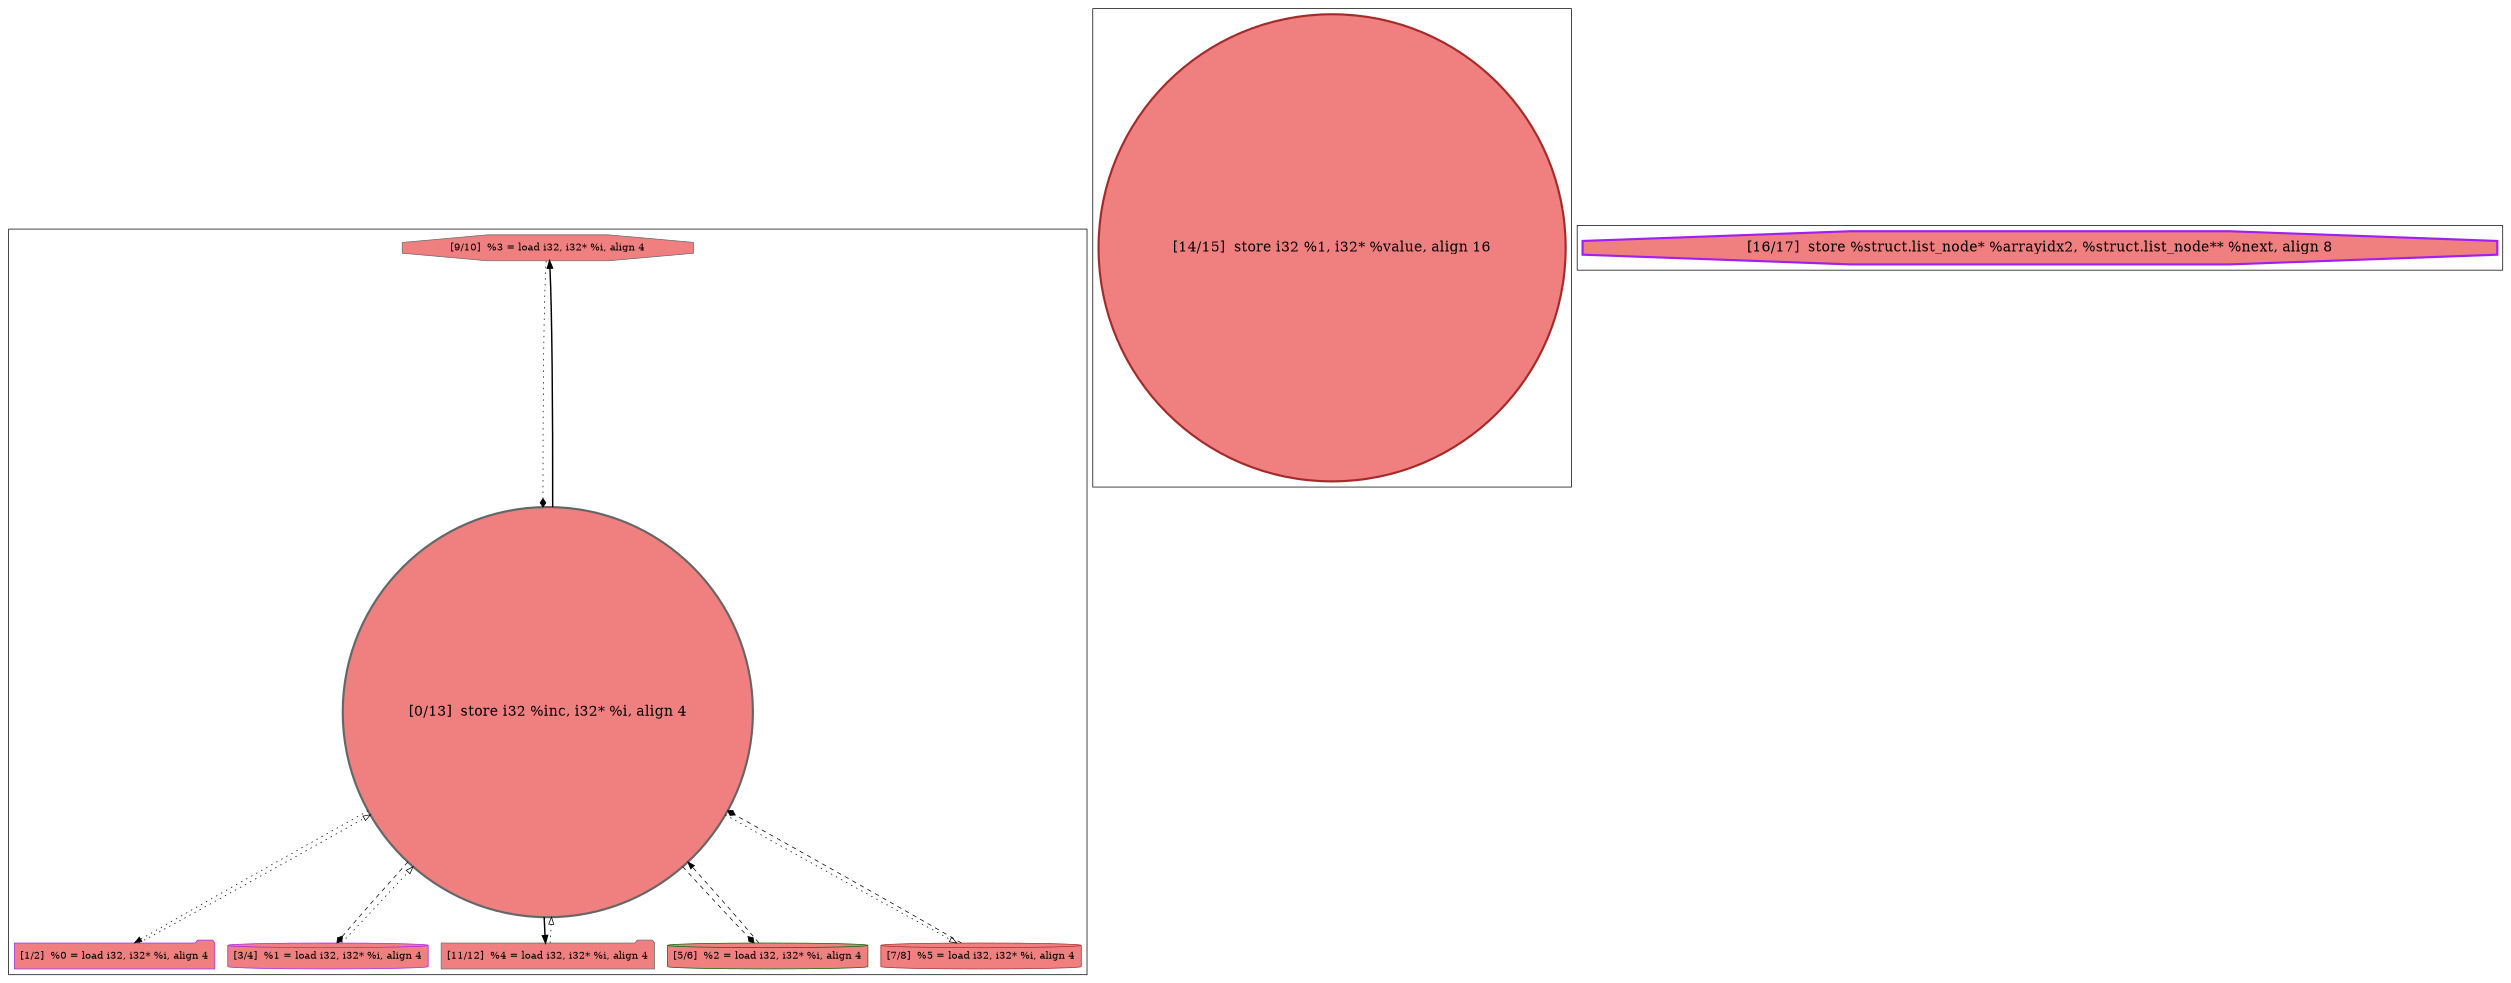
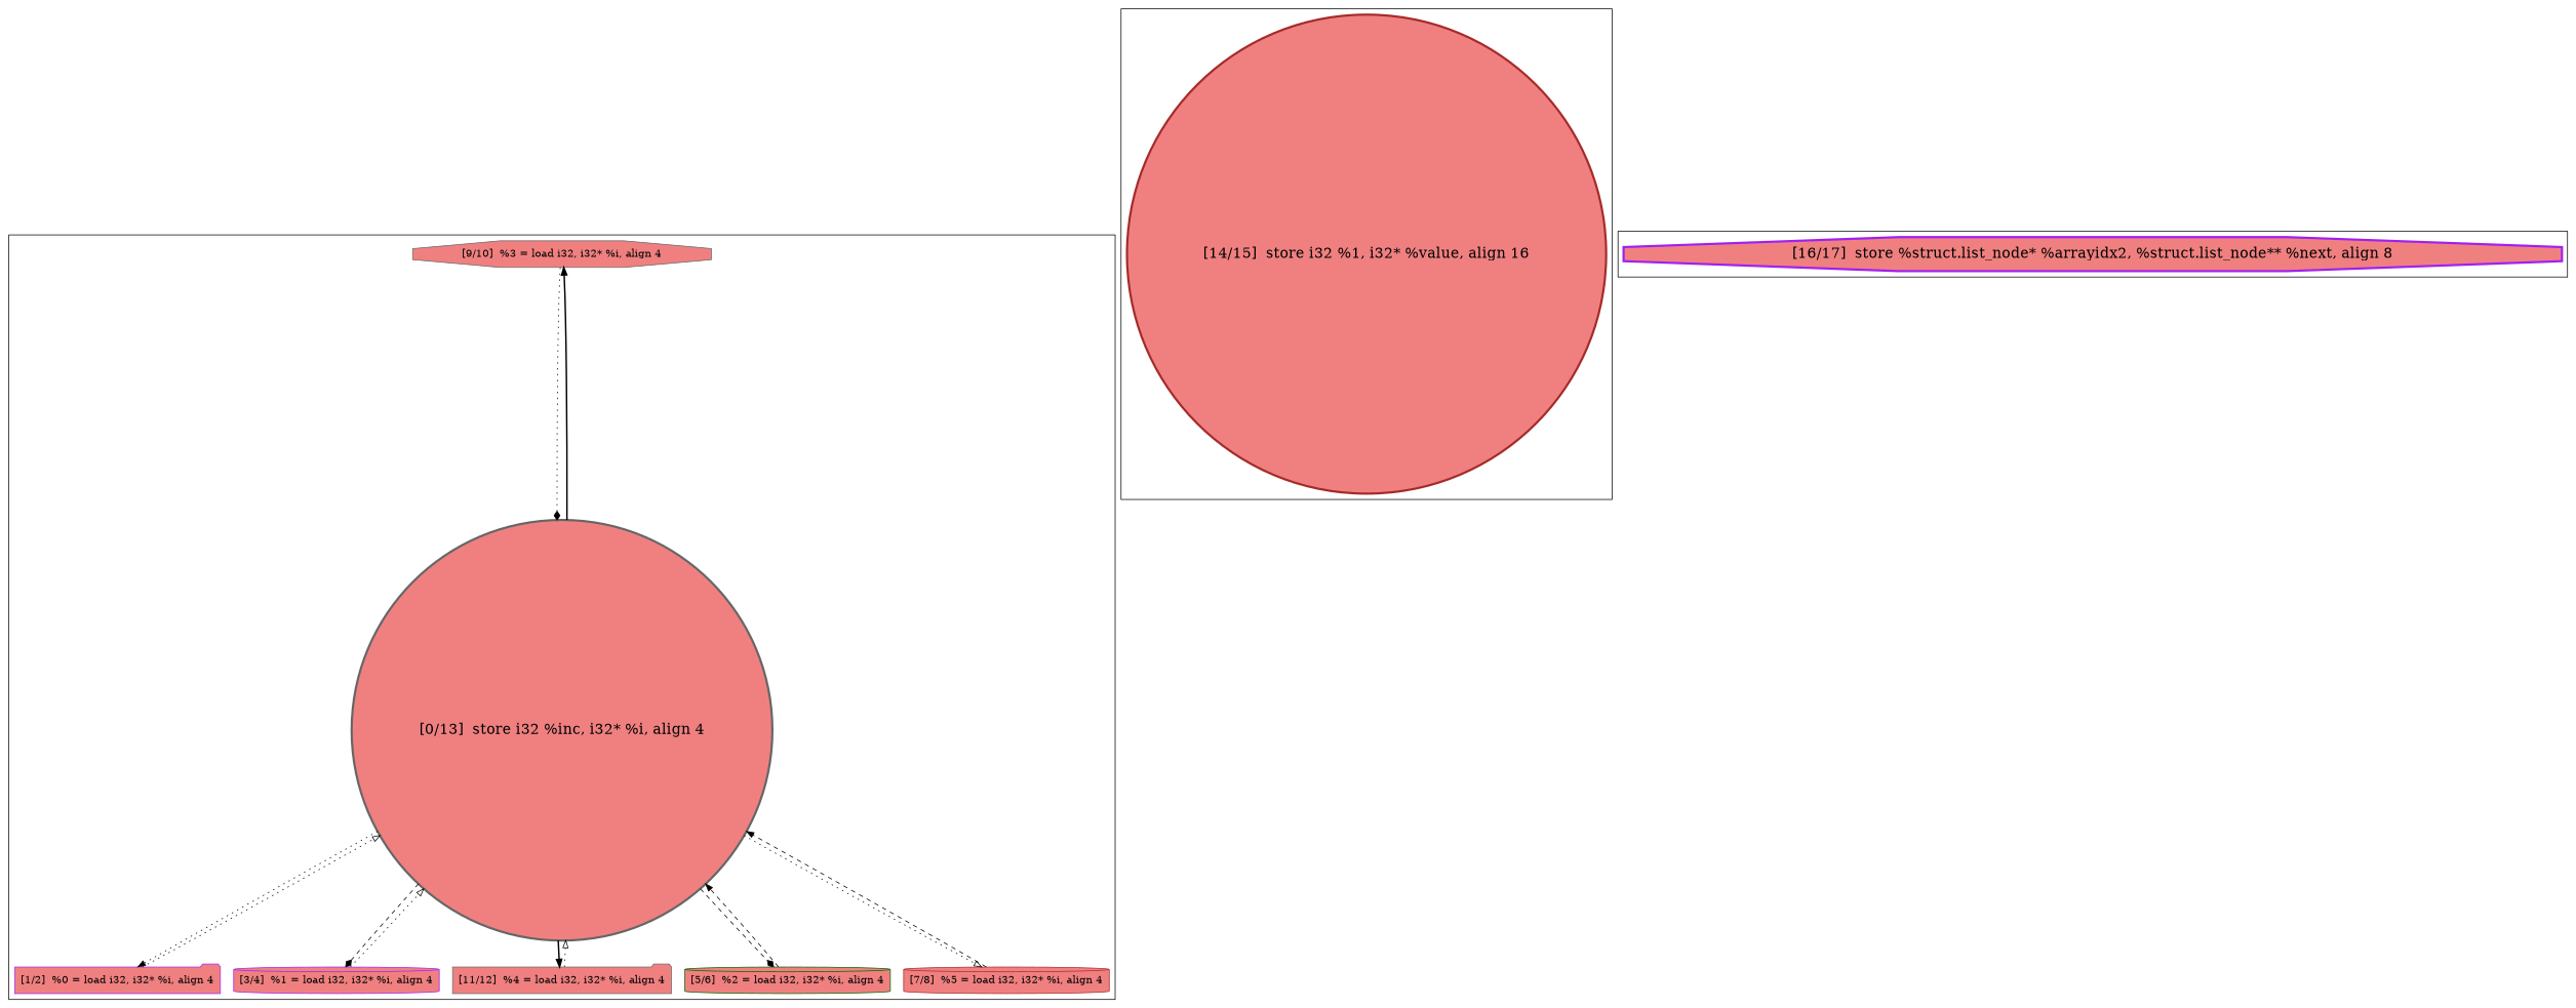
  digraph {
    node [color=gray40 fillcolor=lightcoral shape=cylinder style=filled]
    edge [arrowhead=normal style=dotted]
    n1 [label="[9/10]  %3 = load i32, i32* %i, align 4" shape=octagon]
    n2 [fontsize=20 label="[0/13]  store i32 %inc, i32* %i, align 4" penwidth=3.0 shape=circle]
    n3 [color=purple label="[1/2]  %0 = load i32, i32* %i, align 4" shape=folder]
    n4 [color=purple label="[3/4]  %1 = load i32, i32* %i, align 4"]
    n5 [label="[11/12]  %4 = load i32, i32* %i, align 4" shape=folder]
    n6 [color=darkgreen label="[5/6]  %2 = load i32, i32* %i, align 4"]
    n7 [color=brown label="[7/8]  %5 = load i32, i32* %i, align 4"]
    n8 [color=brown fontsize=20 label="[14/15]  store i32 %1, i32* %value, align 16" penwidth=3.0 shape=circle]
    n9 [color=purple fontsize=20 label="[16/17]  store %struct.list_node* %arrayidx2, %struct.list_node** %next, align 8" penwidth=3.0 shape=octagon]
    subgraph cluster_1 {
      n1
      n2
      n3
      n4
      n5
      n6
      n7
    }
    subgraph cluster_2 {
      n8
    }
    subgraph cluster_3 {
      n9
    }
    n1 -> n2 [arrowhead=diamond]
    n2 -> n1 [style=bold]
    n2 -> n3
    n2 -> n4 [arrowhead=diamond style=dashed]
    n2 -> n5 [style=bold]
    n2 -> n6 [arrowhead=diamond style=dashed]
    n2 -> n7 [arrowhead=onormal]
    n3 -> n2 [arrowhead=onormal]
    n4 -> n2 [arrowhead=onormal]
    n5 -> n2 [arrowhead=onormal]
    n6 -> n2 [style=dashed]
-   n7 -> n2 [arrowhead=diamond style=dashed]
+   n7 -> n2 [style=dashed]
  }
